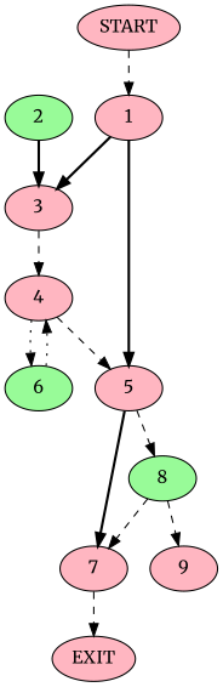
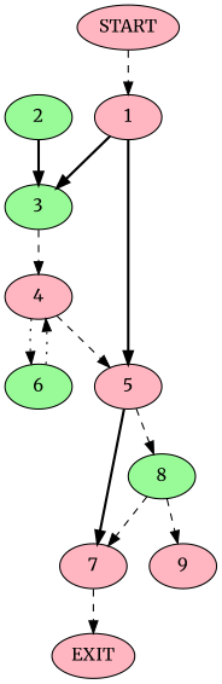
  digraph {
    fontname=Merriweather
    node [fillcolor=lightpink fontname=Merriweather style=filled]
    edge [fontname=Merriweather style=dashed]
    n1 [label=START]
    1
-   3
+   3 [fillcolor=palegreen]
    5
    n5 [label=EXIT]
    2 [fillcolor=palegreen]
    4
    6 [fillcolor=palegreen]
    7
    8 [fillcolor=palegreen]
    9
    n1 -> 1
    1 -> 3 [style=bold]
    1 -> 5 [style=bold]
    3 -> 4
    5 -> 7 [style=bold]
    5 -> 8
    2 -> 3 [style=bold]
    4 -> 5
    4 -> 6 [style=dotted]
    6 -> 4 [style=dotted]
    7 -> n5
    8 -> 7
    8 -> 9
  }
